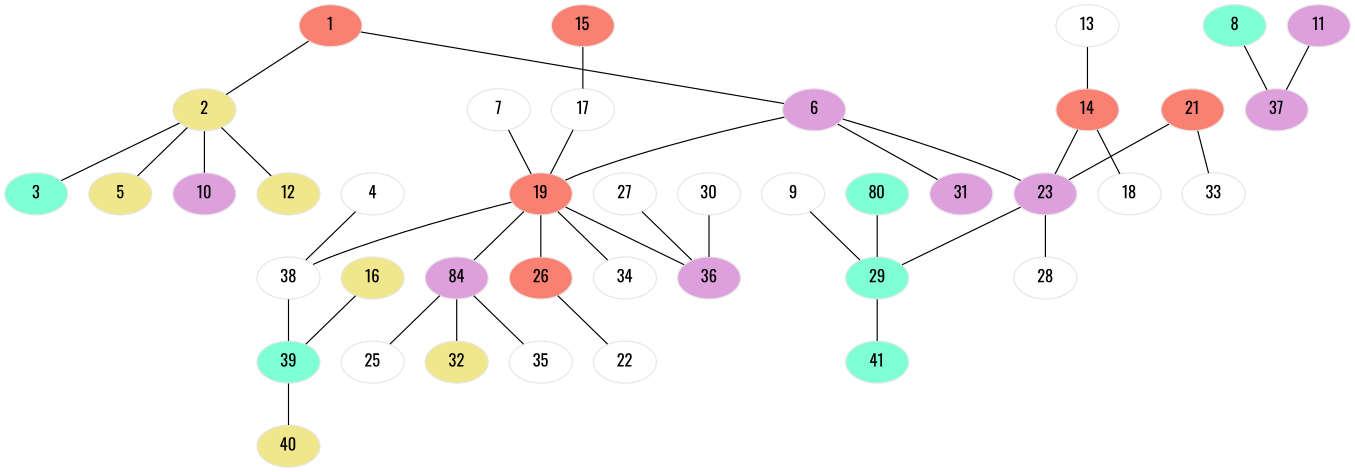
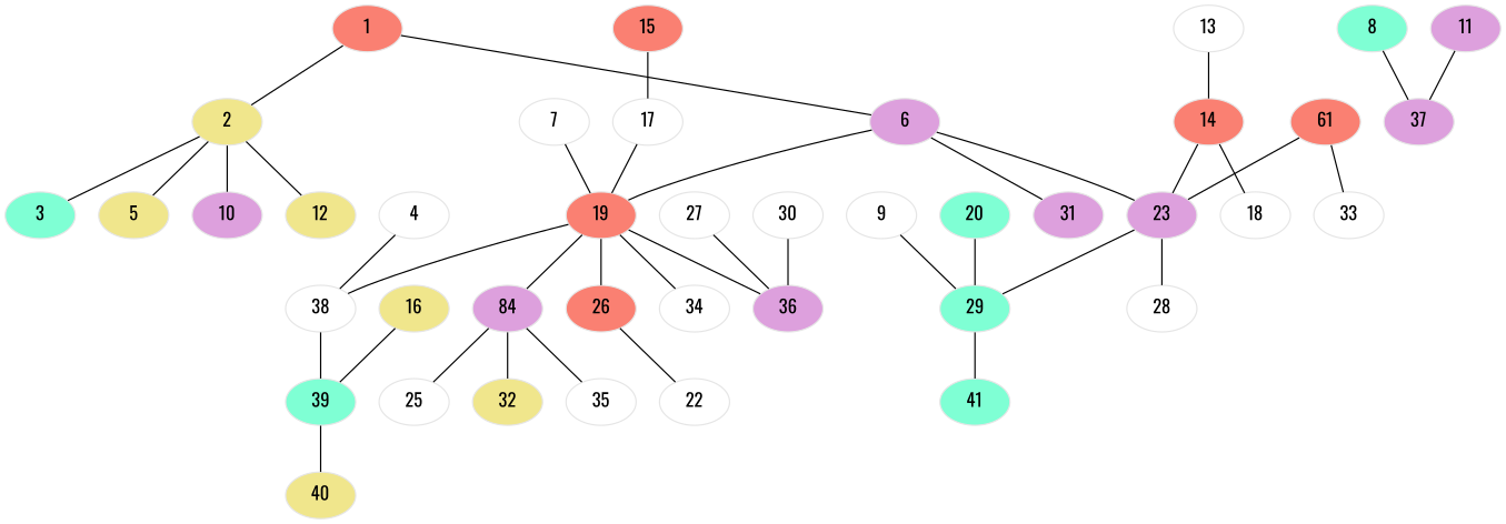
  graph {
    fontname=Oswald
    node [color=gray90 fillcolor=white fontname=Oswald style=filled]
    edge [fontname=Oswald weight=1.0]
    1 [fillcolor=salmon]
    2 [fillcolor=khaki]
    6 [fillcolor=plum]
    3 [fillcolor=aquamarine]
    5 [fillcolor=khaki]
    10 [fillcolor=plum]
    12 [fillcolor=khaki]
    19 [fillcolor=salmon]
    23 [fillcolor=plum]
    31 [fillcolor=plum]
    4
    38
    39 [fillcolor=aquamarine]
    n14 [fillcolor=plum label=84]
    26 [fillcolor=salmon]
    34
    36 [fillcolor=plum]
    29 [fillcolor=aquamarine]
    28
    7
    8 [fillcolor=aquamarine]
    37 [fillcolor=plum]
    9
    41 [fillcolor=aquamarine]
    11 [fillcolor=plum]
    14 [fillcolor=salmon]
    13
    18
    15 [fillcolor=salmon]
    17
    16 [fillcolor=khaki]
    40 [fillcolor=khaki]
    25
    32 [fillcolor=khaki]
    35
    22
-   20 [fillcolor=aquamarine label=80]
-   21 [fillcolor=salmon]
+   20 [fillcolor=aquamarine]
+   21 [fillcolor=salmon label=61]
    33
    27
    30
    1 -- 2
    1 -- 6
    2 -- 3
    2 -- 5
    2 -- 10
    2 -- 12
    6 -- 19
    6 -- 23
    6 -- 31
    19 -- 38
    19 -- n14
    19 -- 26
    19 -- 34
    19 -- 36
    23 -- 29
    23 -- 28
    4 -- 38
    38 -- 39
    39 -- 40
    n14 -- 25
    n14 -- 32
    n14 -- 35
    26 -- 22
    29 -- 41
    7 -- 19
    8 -- 37
    9 -- 29
    11 -- 37
    14 -- 23
    14 -- 18
    13 -- 14
    15 -- 17
    17 -- 19
    16 -- 39
    20 -- 29
    21 -- 23
    21 -- 33
    27 -- 36
    30 -- 36
  }
